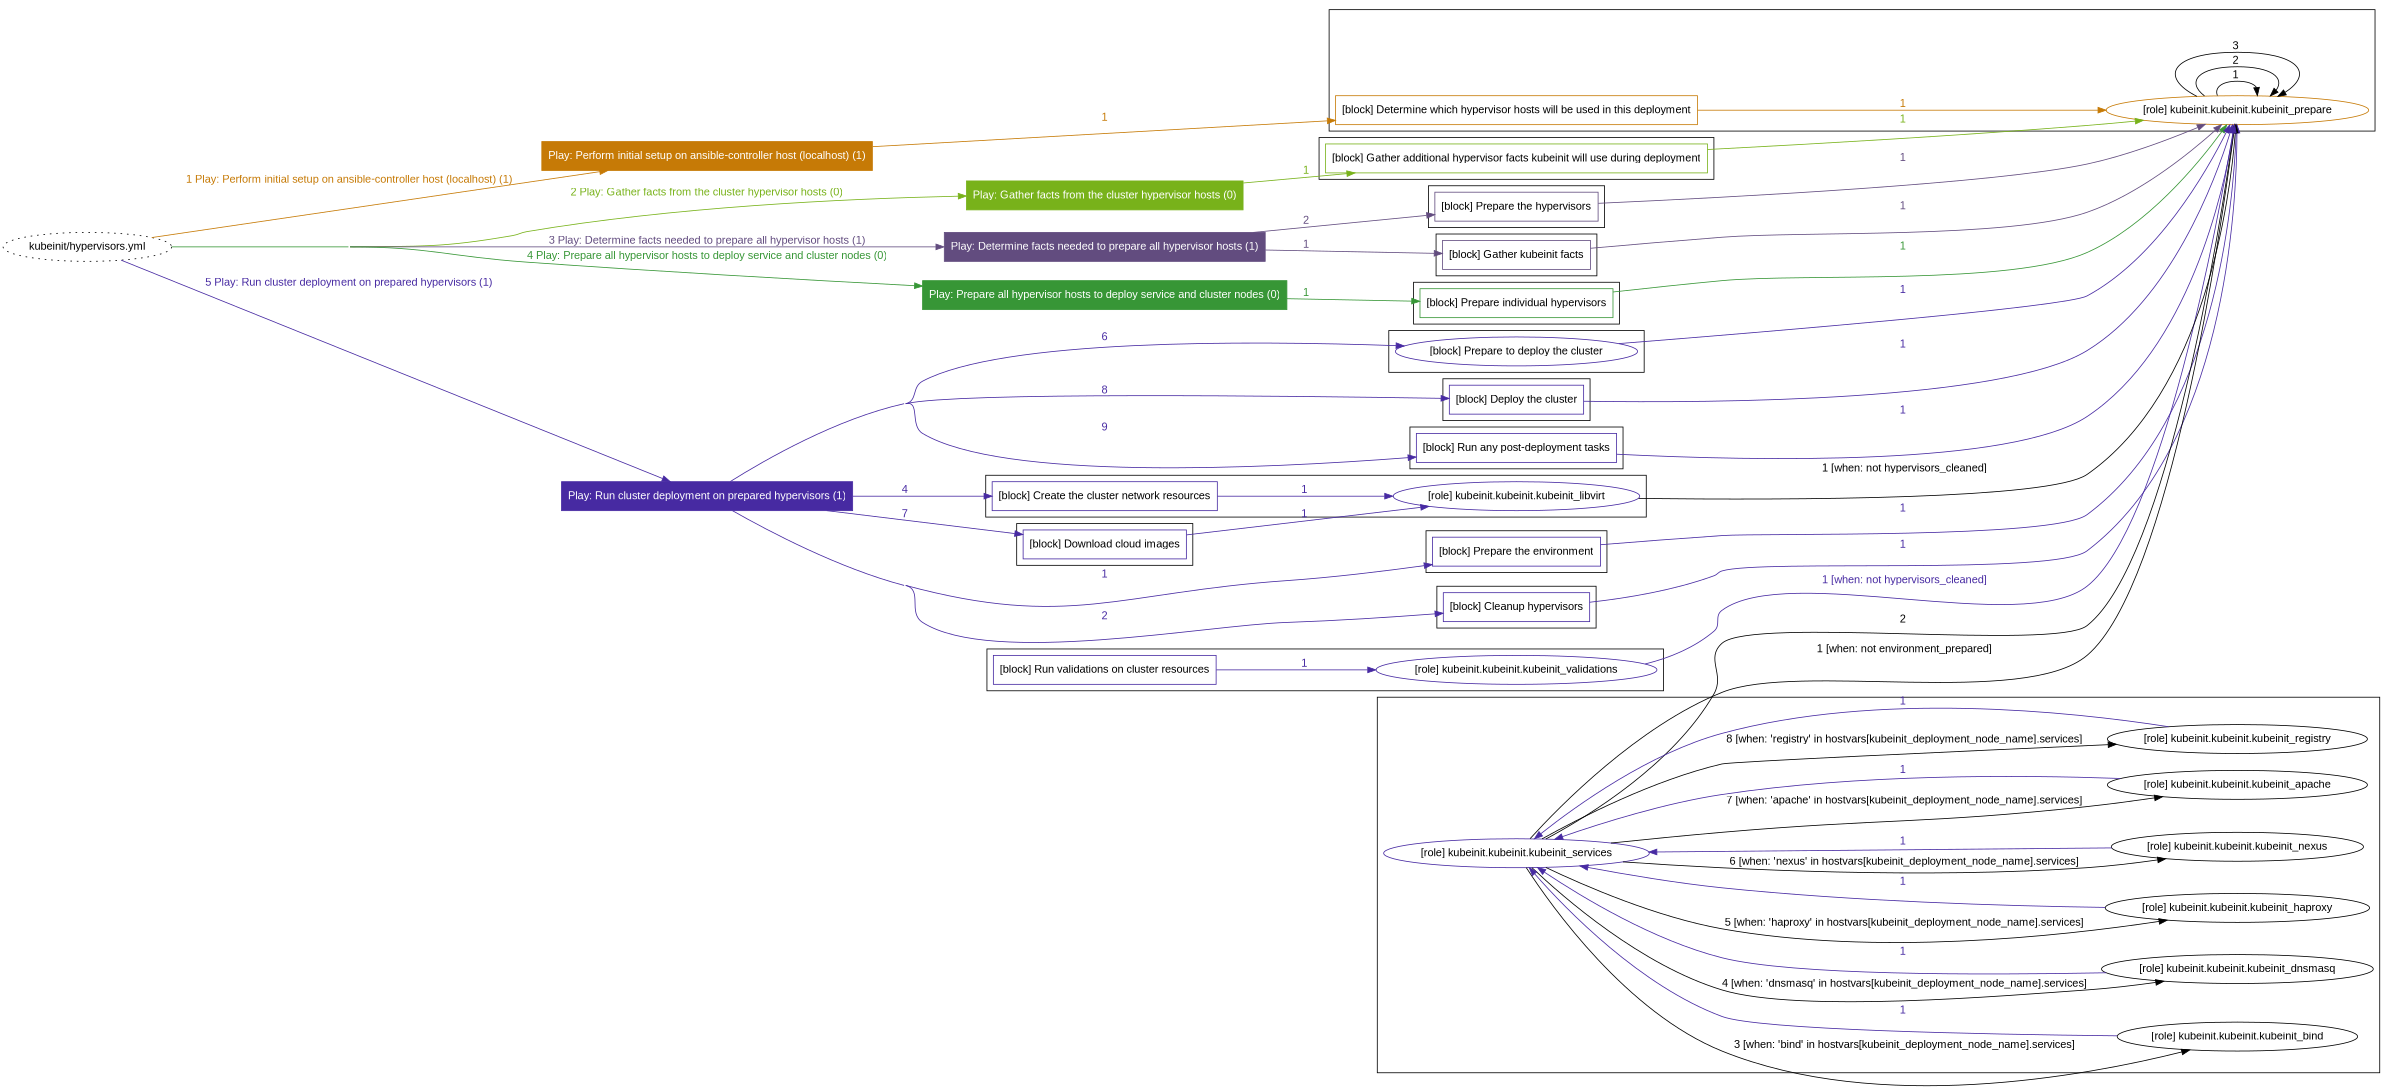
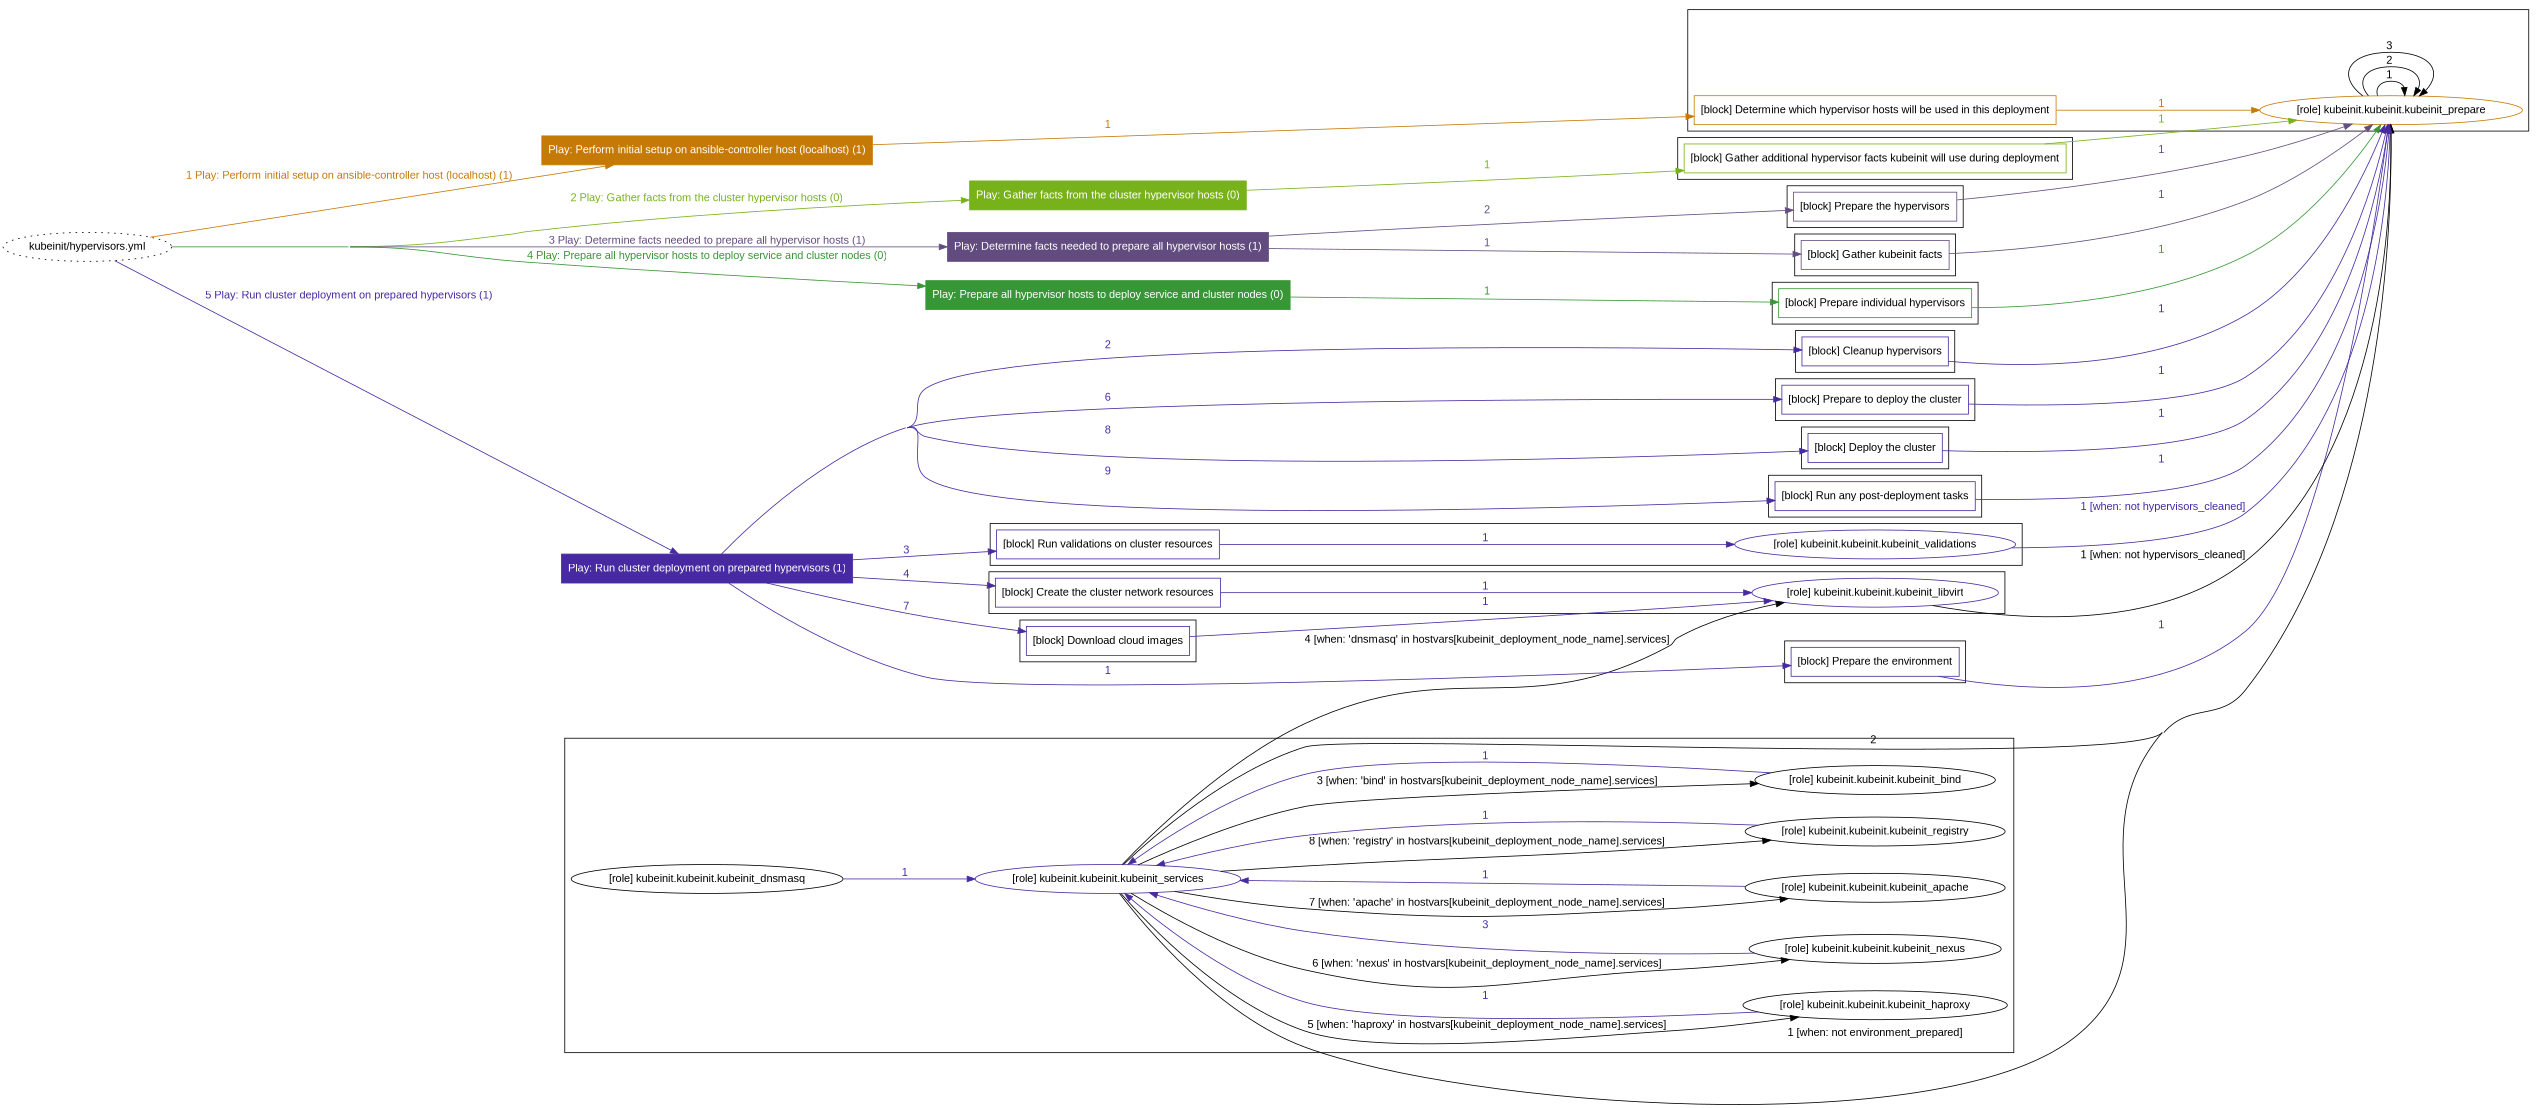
  digraph {
    concentrate=true
    fontname="Liberation Sans"
    ordering=in
    rankdir=LR
    node [color="#472aa2" fontname="Liberation Sans" shape=box]
    edge [color="#472aa2" fontcolor="#472aa2" fontname="Liberation Sans"]
    n1 [color="#c67a06" label="[role] kubeinit.kubeinit.kubeinit_prepare" shape=""]
    n2 [color="#c67a06" label="[block] Determine which hypervisor hosts will be used in this deployment"]
    n3 [color="#c67a06" fontcolor="#ffffff" label="Play: Perform initial setup on ansible-controller host (localhost) (1)" style=filled]
    n4 [color="#78b21a" label="[block] Gather additional hypervisor facts kubeinit will use during deployment"]
    n5 [color="#78b21a" fontcolor="#ffffff" label="Play: Gather facts from the cluster hypervisor hosts (0)" style=filled]
    n6 [color="#624c7f" label="[block] Gather kubeinit facts"]
    n7 [color="#624c7f" label="[block] Prepare the hypervisors"]
    n8 [color="#624c7f" fontcolor="#ffffff" label="Play: Determine facts needed to prepare all hypervisor hosts (1)" style=filled]
    n9 [color="#379636" label="[block] Prepare individual hypervisors"]
    n10 [color="#379636" fontcolor="#ffffff" label="Play: Prepare all hypervisor hosts to deploy service and cluster nodes (0)" style=filled]
    n11 [label="[block] Prepare the environment"]
    n12 [label="[block] Cleanup hypervisors"]
    n13 [label="[role] kubeinit.kubeinit.kubeinit_validations" shape=""]
    n14 [label="[block] Run validations on cluster resources"]
    n15 [label="[role] kubeinit.kubeinit.kubeinit_libvirt" shape=""]
    n16 [label="[block] Create the cluster network resources"]
    n17 [label="[role] kubeinit.kubeinit.kubeinit_services" shape=""]
    n18 [color=black label="[role] kubeinit.kubeinit.kubeinit_bind" shape=""]
    n19 [color=black label="[role] kubeinit.kubeinit.kubeinit_dnsmasq" shape=""]
    n20 [color=black label="[role] kubeinit.kubeinit.kubeinit_haproxy" shape=""]
    n21 [color=black label="[role] kubeinit.kubeinit.kubeinit_nexus" shape=""]
    n22 [color=black label="[role] kubeinit.kubeinit.kubeinit_apache" shape=""]
    n23 [color=black label="[role] kubeinit.kubeinit.kubeinit_registry" shape=""]
-   n24 [label="[block] Prepare to deploy the cluster" shape=ellipse]
+   n24 [label="[block] Prepare to deploy the cluster"]
    n25 [label="[block] Download cloud images"]
    n26 [label="[block] Deploy the cluster"]
    n27 [label="[block] Run any post-deployment tasks"]
    n28 [fontcolor="#ffffff" label="Play: Run cluster deployment on prepared hypervisors (1)" style=filled]
    n29 [label="kubeinit/hypervisors.yml" style=dotted color="" shape=""]
    subgraph sub_1 {
      n3
      subgraph cluster_2 {
        n2
        subgraph sub_3 {
          n1
        }
      }
    }
    subgraph sub_4 {
      n1
      n5
      subgraph cluster_5 {
        n4
      }
    }
    subgraph sub_6 {
      n1
      n8
      subgraph cluster_7 {
        n6
      }
      subgraph cluster_8 {
        n7
      }
    }
    subgraph sub_9 {
      n1
      n10
      subgraph cluster_10 {
        n9
      }
    }
    subgraph sub_11 {
      n1
      n28
      subgraph cluster_12 {
        n11
      }
      subgraph cluster_13 {
        n12
      }
      subgraph cluster_14 {
        n14
        subgraph sub_15 {
          n13
        }
      }
      subgraph cluster_16 {
        n16
        subgraph sub_17 {
          n15
        }
      }
      subgraph cluster_18 {
        subgraph sub_19 {
          subgraph sub_20 {
            n17
            n18
          }
          subgraph sub_21 {
            n17
            n19
          }
          subgraph sub_22 {
            n17
            n20
          }
          subgraph sub_23 {
            n17
            n21
          }
          subgraph sub_24 {
            n17
            n22
          }
          subgraph sub_25 {
            n17
            n23
          }
        }
      }
      subgraph cluster_26 {
        n24
      }
      subgraph cluster_27 {
        n25
      }
      subgraph cluster_28 {
        n26
      }
      subgraph cluster_29 {
        n27
      }
    }
    n1 -> n1 [color=black fontcolor=black label="1 "]
    n1 -> n1 [color=black fontcolor=black label="2 "]
    n1 -> n1 [color=black fontcolor=black label="3 "]
    n2 -> n1 [color="#c67a06" fontcolor="#c67a06" label="1 "]
    n3 -> n2 [color="#c67a06" fontcolor="#c67a06" label=1]
    n4 -> n1 [color="#78b21a" fontcolor="#78b21a" label="1 "]
    n5 -> n4 [color="#78b21a" fontcolor="#78b21a" label=1]
    n6 -> n1 [color="#624c7f" fontcolor="#624c7f" label="1 "]
    n7 -> n1 [color="#624c7f" fontcolor="#624c7f" label="1 "]
    n8 -> n6 [color="#624c7f" fontcolor="#624c7f" label=1]
    n8 -> n7 [color="#624c7f" fontcolor="#624c7f" label=2]
    n9 -> n1 [color="#379636" fontcolor="#379636" label="1 "]
    n10 -> n9 [color="#379636" fontcolor="#379636" label=1]
    n11 -> n1 [label="1 "]
    n12 -> n1 [label="1 "]
    n13 -> n1 [label="1 [when: not hypervisors_cleaned]"]
    n14 -> n13 [label="1 "]
    n15 -> n1 [color=black fontcolor=black label="1 [when: not hypervisors_cleaned]"]
    n16 -> n15 [label="1 "]
    n17 -> n1 [color=black fontcolor=black label="1 [when: not environment_prepared]"]
    n17 -> n1 [color=black fontcolor=black label="2 "]
    n17 -> n18 [color=black fontcolor=black label="3 [when: 'bind' in hostvars[kubeinit_deployment_node_name].services]"]
-   n17 -> n19 [color=black fontcolor=black label="4 [when: 'dnsmasq' in hostvars[kubeinit_deployment_node_name].services]"]
+   n17 -> n15 [color=black fontcolor=black label="4 [when: 'dnsmasq' in hostvars[kubeinit_deployment_node_name].services]"]
    n17 -> n20 [color=black fontcolor=black label="5 [when: 'haproxy' in hostvars[kubeinit_deployment_node_name].services]"]
    n17 -> n21 [color=black fontcolor=black label="6 [when: 'nexus' in hostvars[kubeinit_deployment_node_name].services]"]
    n17 -> n22 [color=black fontcolor=black label="7 [when: 'apache' in hostvars[kubeinit_deployment_node_name].services]"]
    n17 -> n23 [color=black fontcolor=black label="8 [when: 'registry' in hostvars[kubeinit_deployment_node_name].services]"]
    n18 -> n17 [label="1 "]
    n19 -> n17 [label="1 "]
    n20 -> n17 [label="1 "]
-   n21 -> n17 [label="1 "]
+   n21 -> n17 [label="3 "]
    n22 -> n17 [label="1 "]
    n23 -> n17 [label="1 "]
    n24 -> n1 [label="1 "]
    n25 -> n15 [label="1 "]
    n26 -> n1 [label="1 "]
    n27 -> n1 [label="1 "]
    n28 -> n11 [label=1]
    n28 -> n12 [label=2]
+   n28 -> n14 [label=3]
    n28 -> n16 [label=4]
    n28 -> n24 [label=6]
    n28 -> n25 [label=7]
    n28 -> n26 [label=8]
    n28 -> n27 [label=9]
    n29 -> n3 [color="#c67a06" fontcolor="#c67a06" label="1 Play: Perform initial setup on ansible-controller host (localhost) (1)"]
    n29 -> n5 [color="#78b21a" fontcolor="#78b21a" label="2 Play: Gather facts from the cluster hypervisor hosts (0)"]
    n29 -> n8 [color="#624c7f" fontcolor="#624c7f" label="3 Play: Determine facts needed to prepare all hypervisor hosts (1)"]
    n29 -> n10 [color="#379636" fontcolor="#379636" label="4 Play: Prepare all hypervisor hosts to deploy service and cluster nodes (0)"]
    n29 -> n28 [label="5 Play: Run cluster deployment on prepared hypervisors (1)"]
  }
